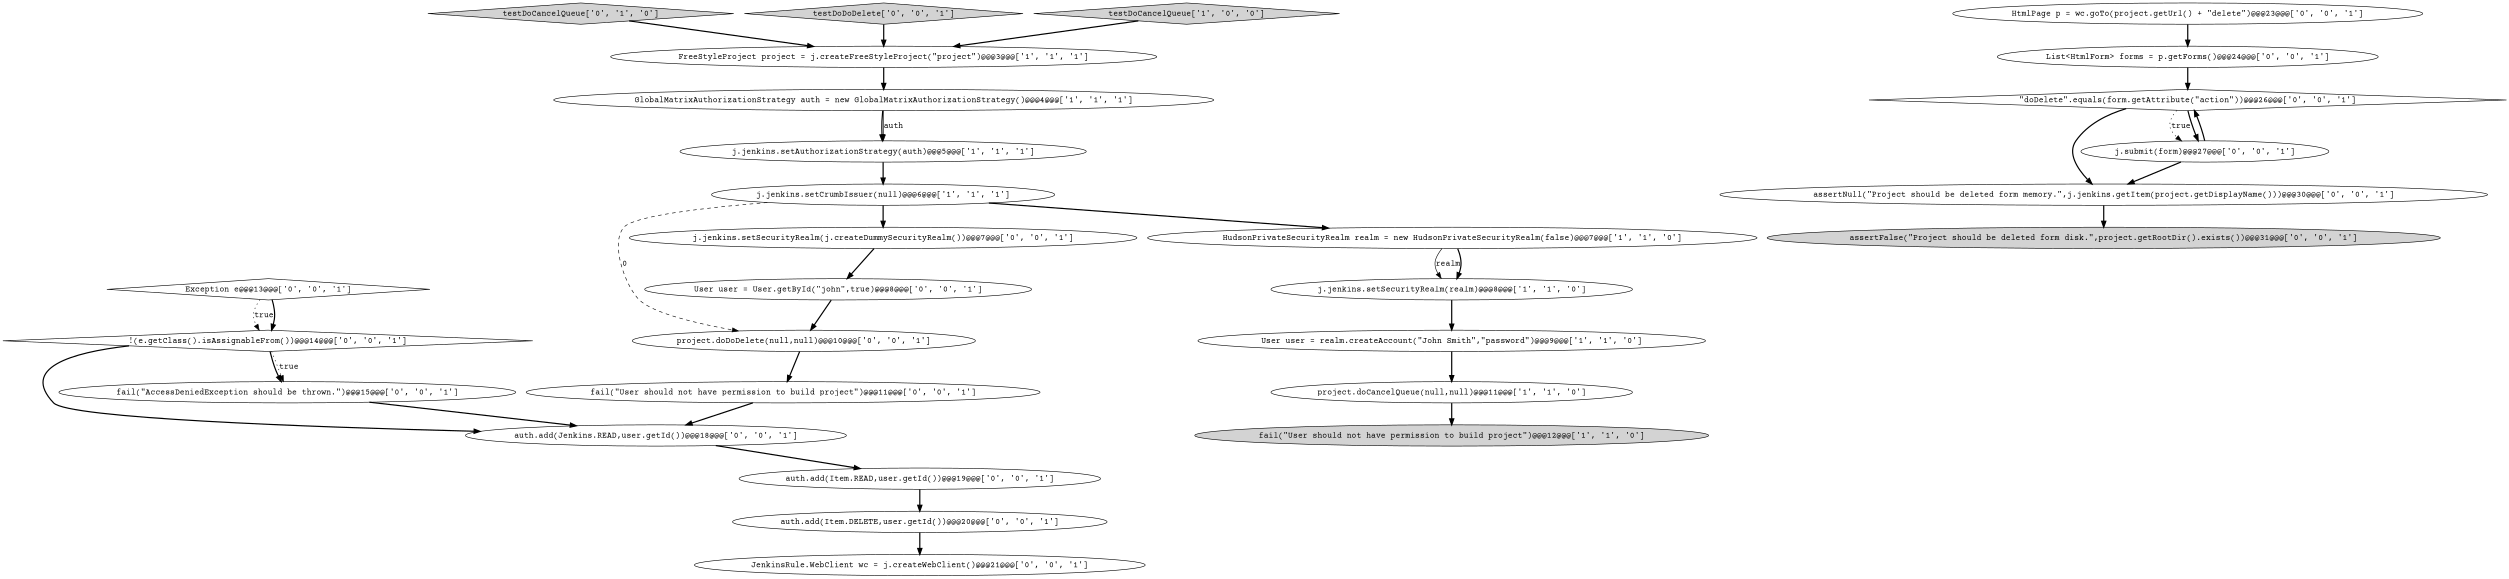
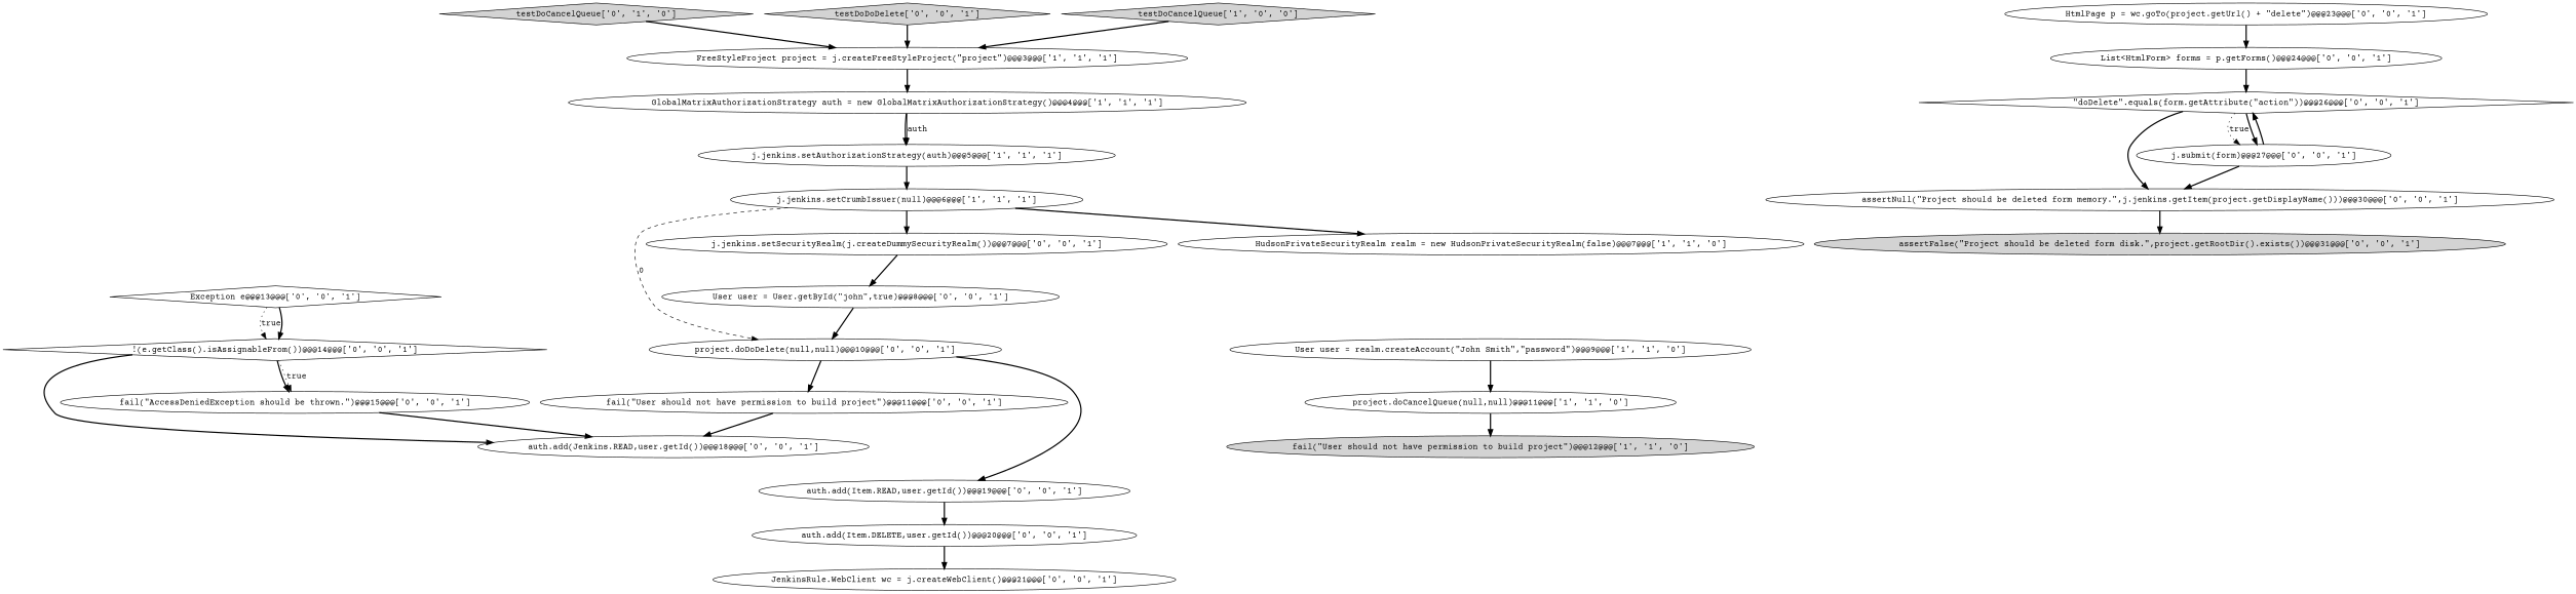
  digraph {
    fontname="Courier Prime"
    node [fillcolor=white fontname="Courier Prime" shape=ellipse style=filled]
    edge [fontname="Courier Prime" style=bold]
-   n1 [label="j.jenkins.setSecurityRealm(realm)@@@8@@@['1', '1', '0']"]
    n2 [label="User user = realm.createAccount(\"John Smith\",\"password\")@@@9@@@['1', '1', '0']"]
    n3 [label="project.doCancelQueue(null,null)@@@11@@@['1', '1', '0']"]
    n4 [label="j.jenkins.setSecurityRealm(j.createDummySecurityRealm())@@@7@@@['0', '0', '1']"]
    n5 [label="User user = User.getById(\"john\",true)@@@8@@@['0', '0', '1']"]
    n6 [label="project.doDoDelete(null,null)@@@10@@@['0', '0', '1']"]
    n7 [label="HtmlPage p = wc.goTo(project.getUrl() + \"delete\")@@@23@@@['0', '0', '1']"]
    n8 [label="List<HtmlForm> forms = p.getForms()@@@24@@@['0', '0', '1']"]
    n9 [label="\"doDelete\".equals(form.getAttribute(\"action\"))@@@26@@@['0', '0', '1']" shape=diamond]
    n10 [label="auth.add(Item.READ,user.getId())@@@19@@@['0', '0', '1']"]
    n11 [label="auth.add(Item.DELETE,user.getId())@@@20@@@['0', '0', '1']"]
    n12 [label="JenkinsRule.WebClient wc = j.createWebClient()@@@21@@@['0', '0', '1']"]
    n13 [label="assertNull(\"Project should be deleted form memory.\",j.jenkins.getItem(project.getDisplayName()))@@@30@@@['0', '0', '1']"]
    n14 [label="j.submit(form)@@@27@@@['0', '0', '1']"]
    n15 [label="HudsonPrivateSecurityRealm realm = new HudsonPrivateSecurityRealm(false)@@@7@@@['1', '1', '0']"]
    n16 [fillcolor=lightgray label="testDoCancelQueue['0', '1', '0']" shape=diamond]
    n17 [label="FreeStyleProject project = j.createFreeStyleProject(\"project\")@@@3@@@['1', '1', '1']"]
    n18 [label="GlobalMatrixAuthorizationStrategy auth = new GlobalMatrixAuthorizationStrategy()@@@4@@@['1', '1', '1']"]
    n19 [fillcolor=lightgray label="assertFalse(\"Project should be deleted form disk.\",project.getRootDir().exists())@@@31@@@['0', '0', '1']"]
    n20 [label="fail(\"User should not have permission to build project\")@@@11@@@['0', '0', '1']"]
    n21 [label="auth.add(Jenkins.READ,user.getId())@@@18@@@['0', '0', '1']"]
    n22 [label="Exception e@@@13@@@['0', '0', '1']" shape=diamond]
    n23 [label="!(e.getClass().isAssignableFrom())@@@14@@@['0', '0', '1']" shape=diamond]
    n24 [label="fail(\"AccessDeniedException should be thrown.\")@@@15@@@['0', '0', '1']"]
    n25 [label="j.jenkins.setAuthorizationStrategy(auth)@@@5@@@['1', '1', '1']"]
    n26 [label="j.jenkins.setCrumbIssuer(null)@@@6@@@['1', '1', '1']"]
    n27 [fillcolor=lightgray label="fail(\"User should not have permission to build project\")@@@12@@@['1', '1', '0']"]
    n28 [fillcolor=lightgray label="testDoDoDelete['0', '0', '1']" shape=diamond]
    n29 [fillcolor=lightgray label="testDoCancelQueue['1', '0', '0']" shape=diamond]
-   n1 -> n2
    n2 -> n3
    n3 -> n27
    n4 -> n5
    n5 -> n6
    n6 -> n20
    n7 -> n8
    n8 -> n9
    n9 -> n13
    n9 -> n14 [label=true style=dotted]
    n9 -> n14
    n10 -> n11
    n11 -> n12
    n13 -> n19
    n14 -> n9
    n14 -> n13
-   n15 -> n1 [label=realm style=solid]
-   n15 -> n1
    n16 -> n17
    n17 -> n18
    n18 -> n25
    n18 -> n25 [label=auth style=solid]
    n20 -> n21
-   n21 -> n10
+   n6 -> n10
    n22 -> n23 [label=true style=dotted]
    n22 -> n23
    n23 -> n21
    n23 -> n24
    n23 -> n24 [label=true style=dotted]
    n24 -> n21
    n25 -> n26
    n26 -> n4
    n26 -> n6 [label=0 style=dashed]
    n26 -> n15
    n28 -> n17
    n29 -> n17
  }
